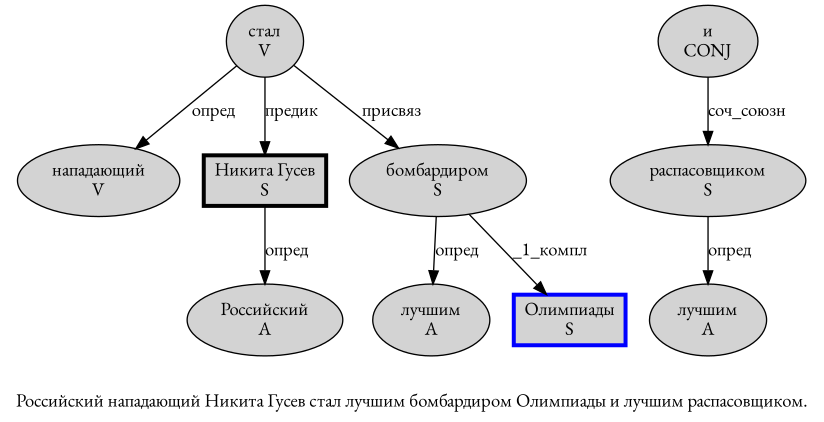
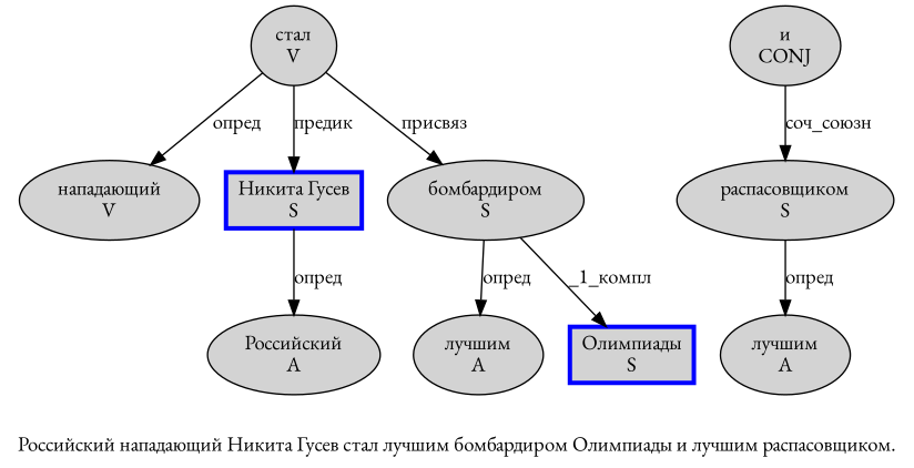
  digraph {
    fontname="EB Garamond"
    label="Российский нападающий Никита Гусев стал лучшим бомбардиром Олимпиады и лучшим распасовщиком."
    node [fillcolor=lightgray fontname="EB Garamond" penwidth=1 shape=ellipse style=filled]
    edge [fontname="EB Garamond"]
    n1 [label="Российский\nA"]
    n2 [label="нападающий\nV"]
-   n3 [color=black label="Никита Гусев\nS" penwidth=3 shape=box]
+   n3 [color=blue label="Никита Гусев\nS" penwidth=3 shape=box]
    n4 [label="стал\nV"]
    n5 [label="бомбардиром\nS"]
    n6 [label="лучшим\nA"]
    n7 [color=blue label="Олимпиады\nS" penwidth=3 shape=box]
    n8 [label="и\nCONJ"]
    n9 [label="распасовщиком\nS"]
    n10 [label="лучшим\nA"]
    n3 -> n1 [label="опред"]
    n4 -> n2 [label="опред"]
    n4 -> n3 [label="предик"]
    n4 -> n5 [label="присвяз"]
    n5 -> n6 [label="опред"]
    n5 -> n7 [label="_1_компл"]
    n8 -> n9 [label="соч_союзн"]
    n9 -> n10 [label="опред"]
  }
